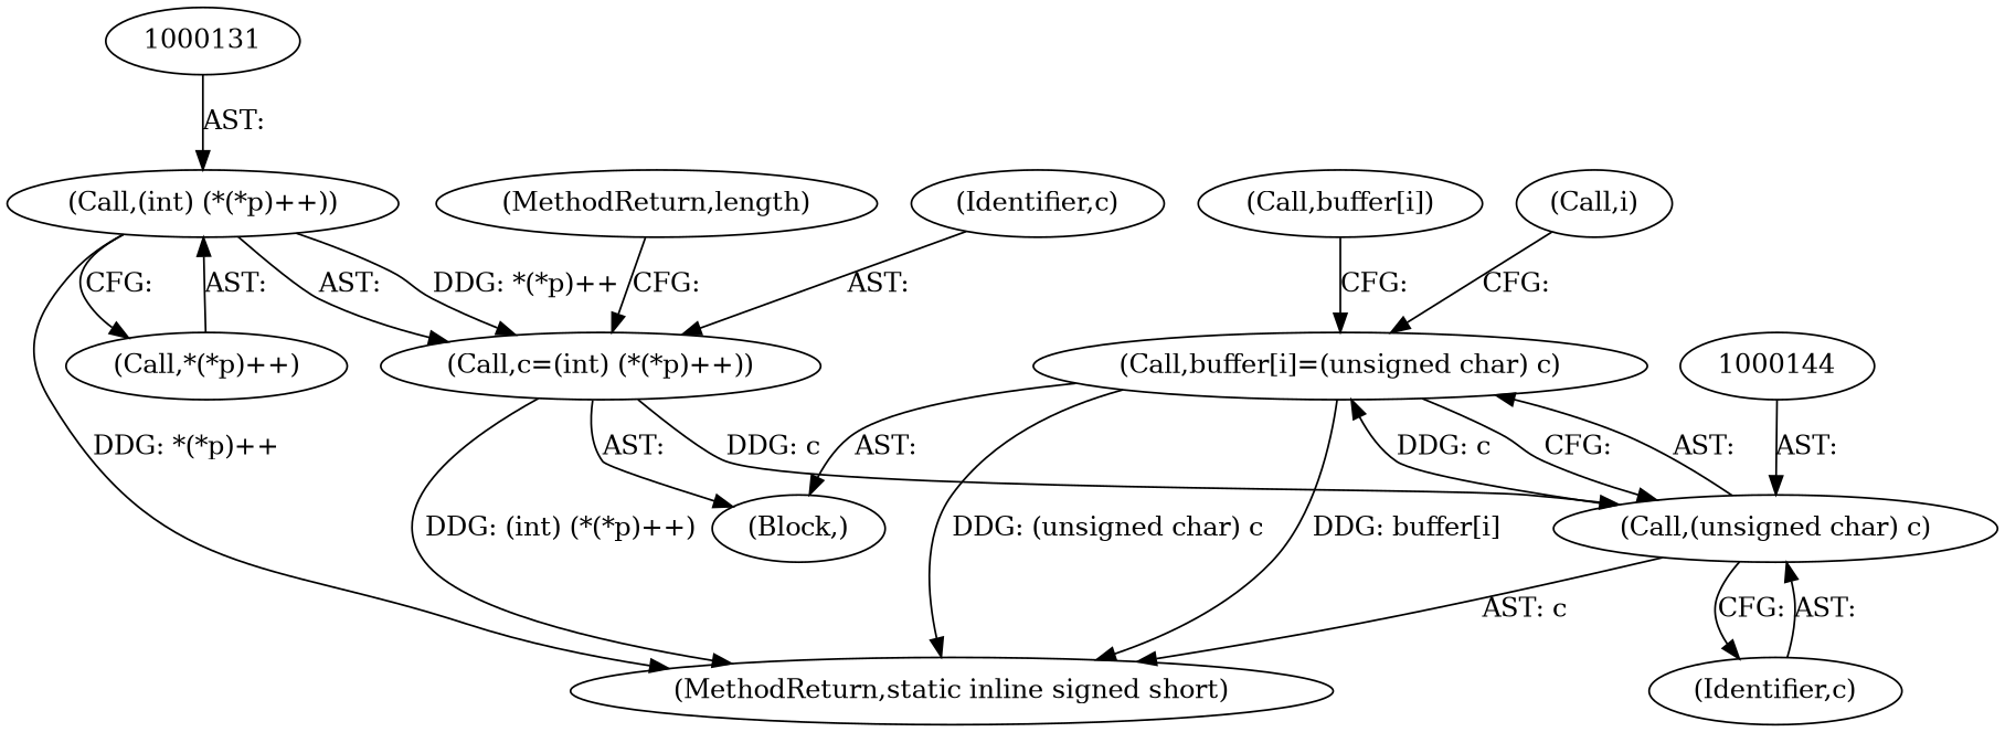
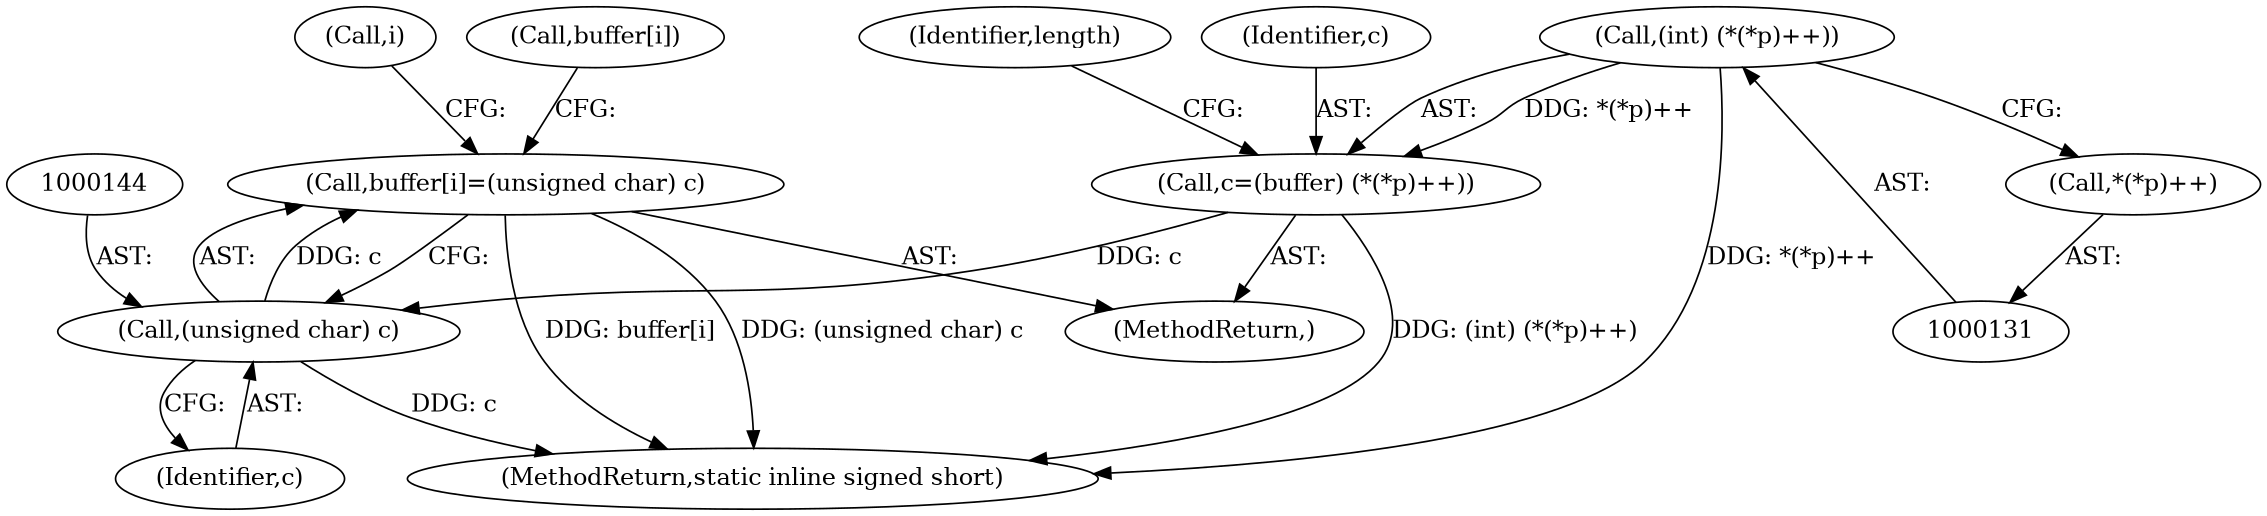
  digraph {
    n1 [label="(Call,buffer[i]=(unsigned char) c)"]
    n2 [label="(Call,(unsigned char) c)"]
    n3 [label="(MethodReturn,static inline signed short)"]
-   n4 [label="(Block,)"]
+   n4 [label="(MethodReturn,)"]
    n5 [label="(Identifier,c)"]
-   n6 [label="(Call,c=(int) (*(*p)++))"]
+   n6 [label="(Call,c=(buffer) (*(*p)++))"]
    n7 [label="(Call,(int) (*(*p)++))"]
    n8 [label="(Call,*(*p)++)"]
    n9 [label="(Call,i)"]
-   n10 [label="(MethodReturn,length)"]
+   n10 [label="(Identifier,length)"]
    n11 [label="(Identifier,c)"]
    n12 [label="(Call,buffer[i])"]
    1000144
    1000131
    n1 -> n2 [label="CFG: "]
    n1 -> n3 [label="DDG: buffer[i]"]
    n1 -> n3 [label="DDG: (unsigned char) c"]
    n1 -> n4 [label="AST: "]
    n2 -> n1 [label="AST: "]
    n2 -> n1 [label="DDG: c"]
-   n2 -> n3 [label="AST: c"]
+   n2 -> n3 [label="DDG: c"]
    n2 -> n5 [label="CFG: "]
    n5 -> n2 [label="AST: "]
    n6 -> n2 [label="DDG: c"]
    n6 -> n3 [label="DDG: (int) (*(*p)++)"]
    n6 -> n4 [label="AST: "]
    n7 -> n3 [label="DDG: *(*p)++"]
    n7 -> n6 [label="AST: "]
    n7 -> n6 [label="DDG: *(*p)++"]
    n7 -> n8 [label="CFG: "]
-   n8 -> n7 [label="AST: "]
+   n8 -> 1000131 [label="AST: "]
    n9 -> n1 [label="CFG: "]
    n10 -> n6 [label="CFG: "]
    n11 -> n6 [label="AST: "]
    n12 -> n1 [label="CFG: "]
    1000144 -> n2 [label="AST: "]
    1000131 -> n7 [label="AST: "]
  }
